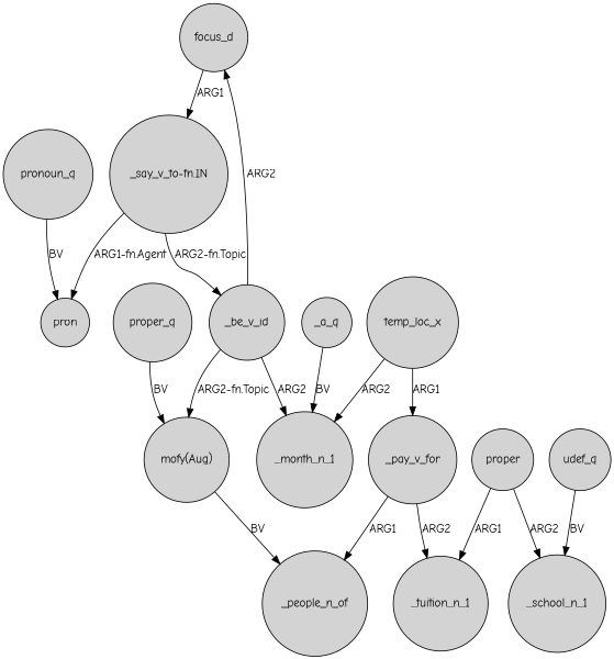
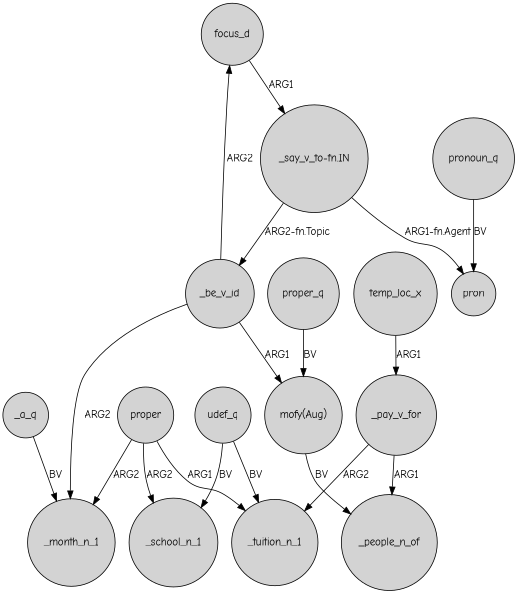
  digraph {
    fontname="Comic Neue"
    node [fontname="Comic Neue" shape=circle style=filled]
    edge [fontname="Comic Neue"]
    focus_d
    "_say_v_to-fn.IN"
    _be_v_id
    _month_n_1
    "mofy(Aug)"
    pron
    _people_n_of
    _pay_v_for
    _tuition_n_1
    temp_loc_x
    _a_q
    n12 [label=proper]
    _school_n_1
    udef_q
    pronoun_q
    proper_q
    focus_d -> "_say_v_to-fn.IN" [label=ARG1]
    "_say_v_to-fn.IN" -> _be_v_id [label="ARG2-fn.Topic"]
    "_say_v_to-fn.IN" -> pron [label="ARG1-fn.Agent"]
    _be_v_id -> focus_d [label=ARG2]
    _be_v_id -> _month_n_1 [label=ARG2]
-   _be_v_id -> "mofy(Aug)" [label="ARG2-fn.Topic"]
+   _be_v_id -> "mofy(Aug)" [label=ARG1]
    "mofy(Aug)" -> _people_n_of [label=BV]
    _pay_v_for -> _people_n_of [label=ARG1]
    _pay_v_for -> _tuition_n_1 [label=ARG2]
-   temp_loc_x -> _month_n_1 [label=ARG2]
+   n12 -> _month_n_1 [label=ARG2]
    temp_loc_x -> _pay_v_for [label=ARG1]
    _a_q -> _month_n_1 [label=BV]
    n12 -> _tuition_n_1 [label=ARG1]
    n12 -> _school_n_1 [label=ARG2]
+   udef_q -> _tuition_n_1 [label=BV]
    udef_q -> _school_n_1 [label=BV]
    pronoun_q -> pron [label=BV]
    proper_q -> "mofy(Aug)" [label=BV]
  }
